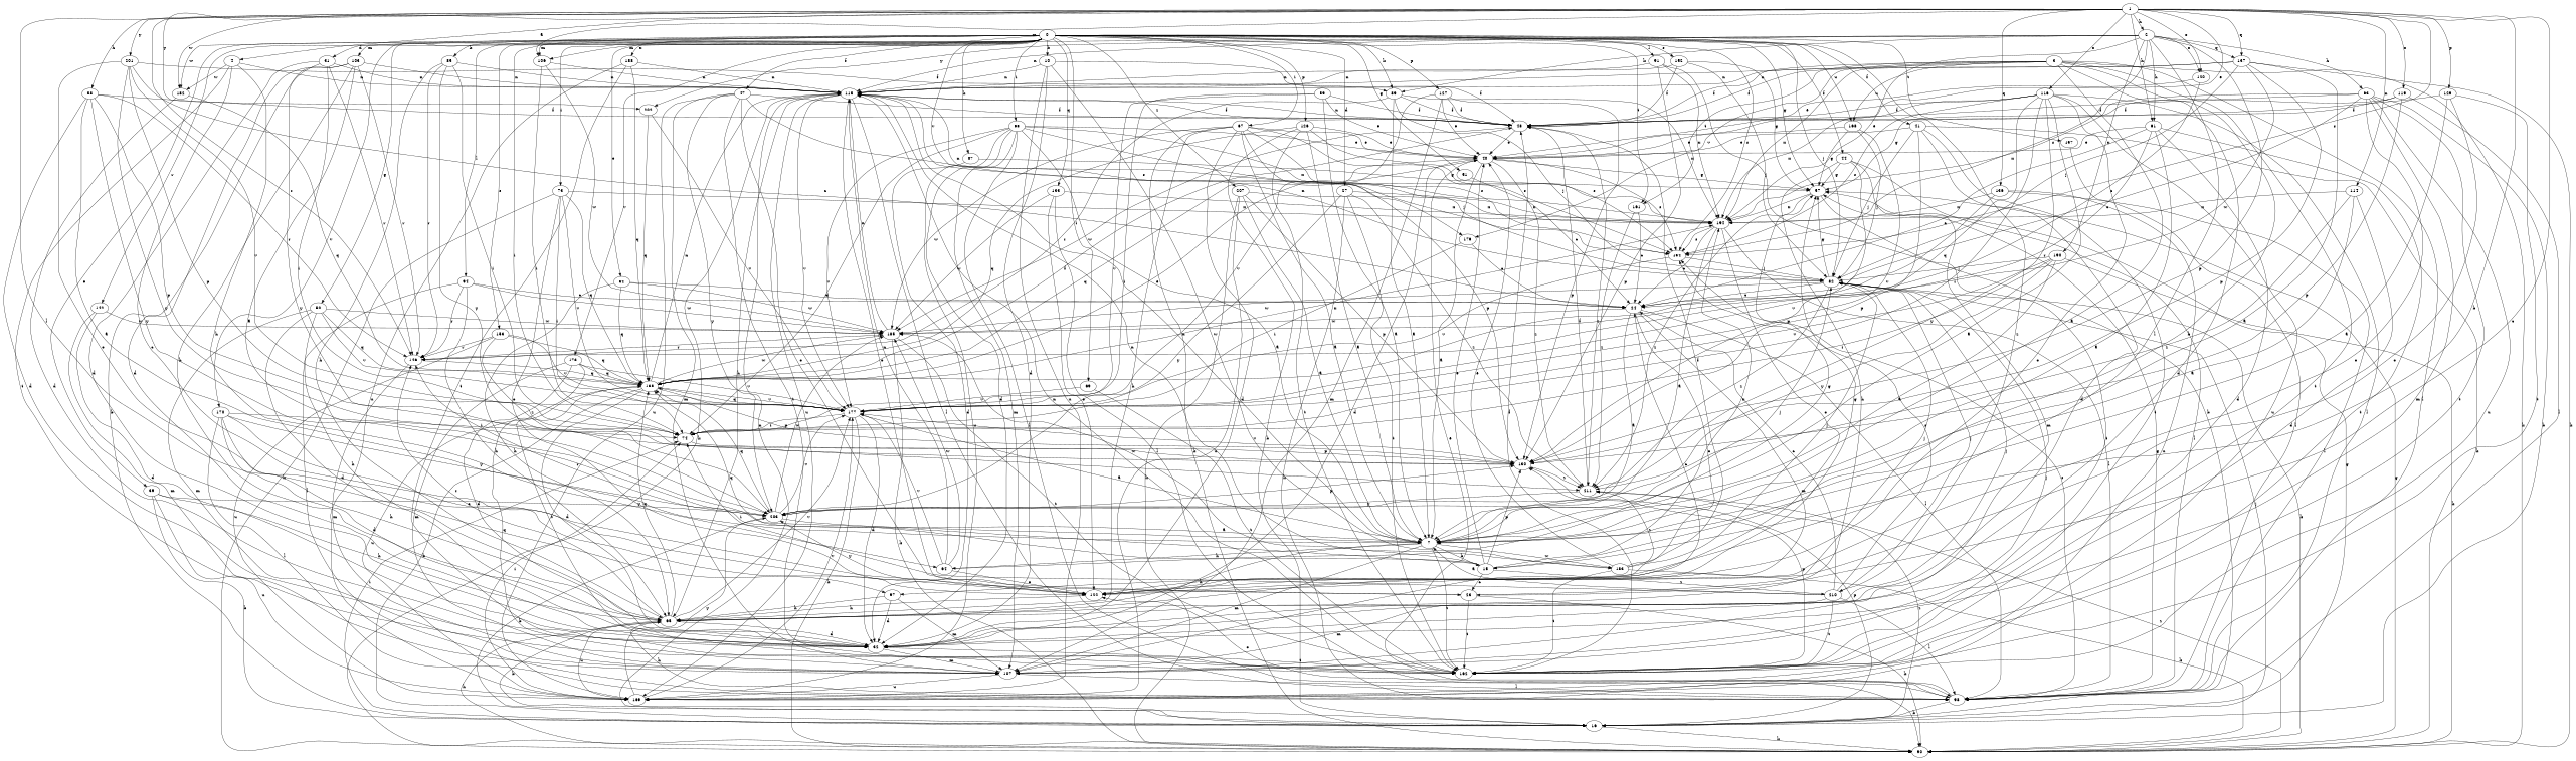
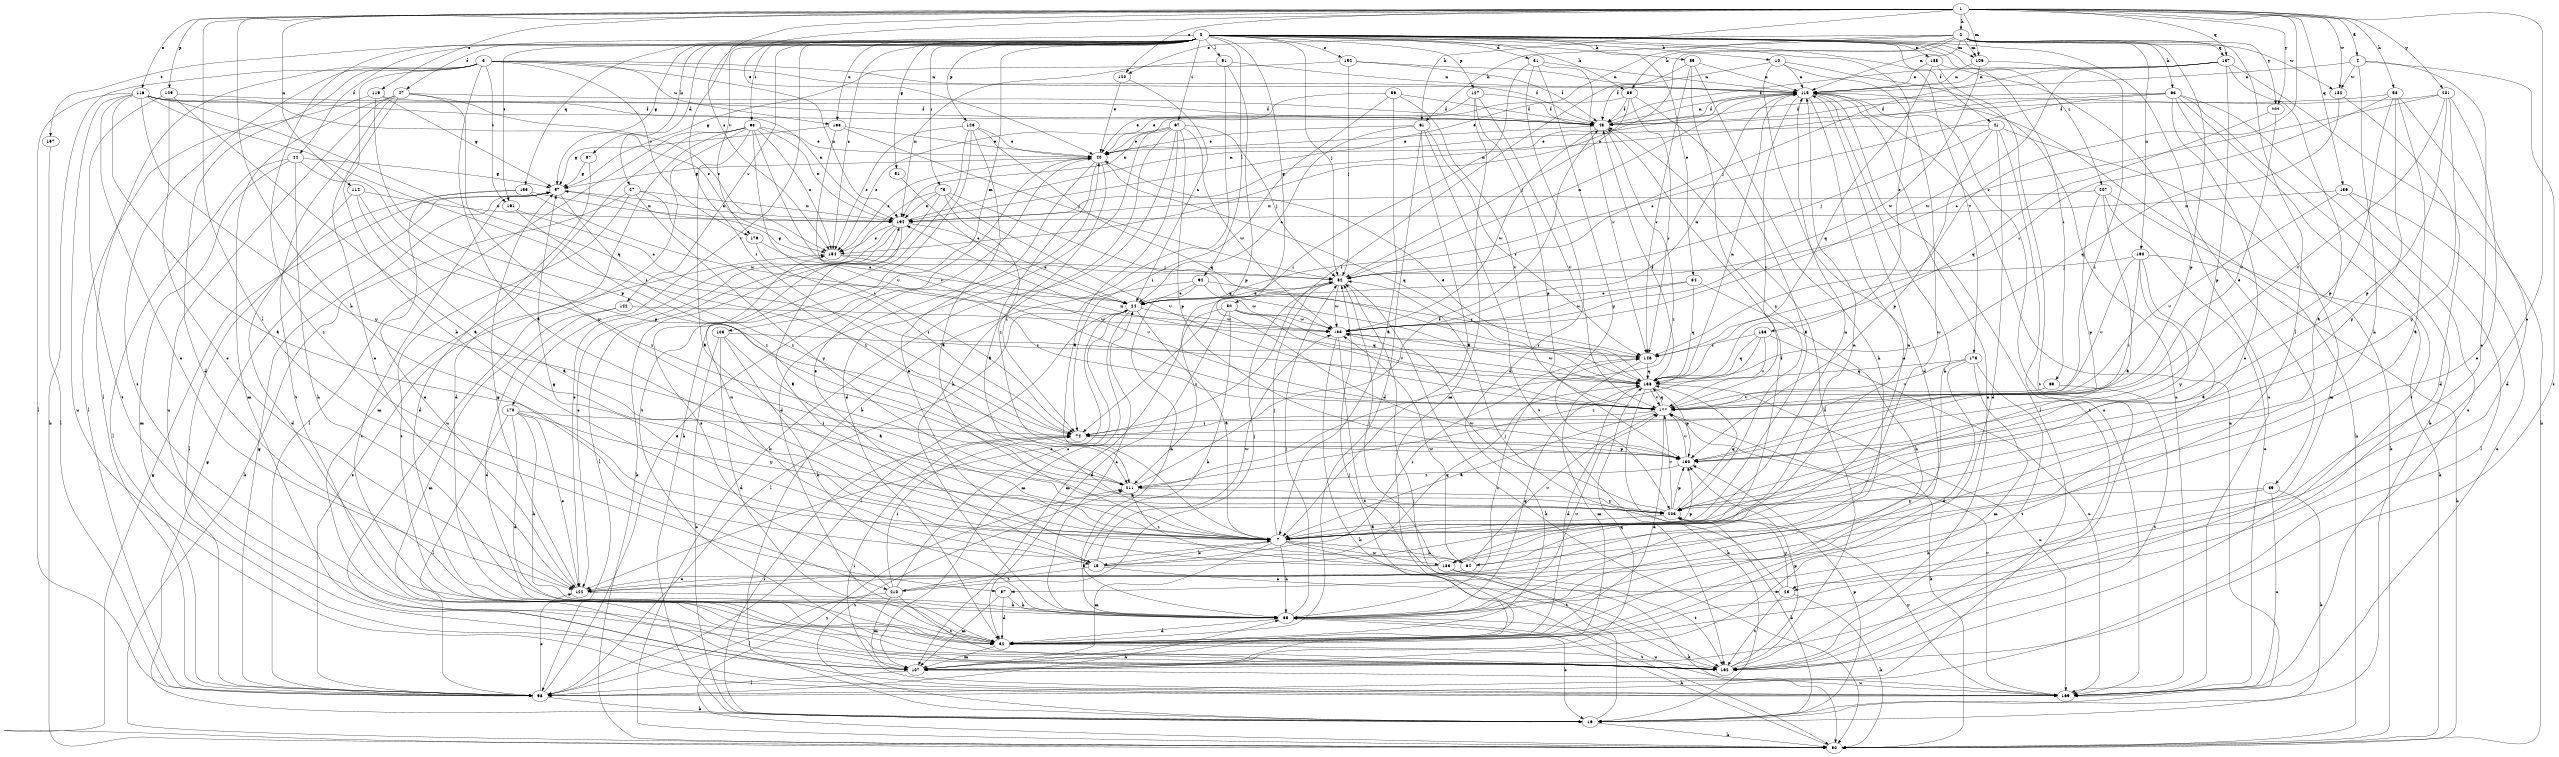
  strict digraph {
    0
    10
    27
    31
    34
    39
    41
    44
    47
    50
    51
    57
    67
    68
    69
    73
    74
    82
    85
    87
    89
    91
    94
    103
    106
    126
    127
    133
    142
    152
    153
    154
    157
    161
    168
    170
    173
    176
    182
    188
    207
    210
    115
    32
    48
    183
    169
    194
    90
    162
    211
    203
    146
    65
    138
    185
    24
    16
    40
    130
    98
    107
    122
    177
    7
    1
    4
    15
    23
    58
    61
    97
    114
    116
    119
    120
    129
    136
    137
    201
    202
    2
    64
    59
    63
    190
    3
    0 -> 10 [label=b]
    0 -> 27 [label=d]
    0 -> 31 [label=d]
    0 -> 34 [label=e]
    0 -> 39 [label=e]
    0 -> 41 [label=f]
    0 -> 44 [label=f]
    0 -> 47 [label=f]
    0 -> 50 [label=g]
    0 -> 51 [label=g]
    0 -> 57 [label=g]
    0 -> 67 [label=i]
    0 -> 68 [label=i]
    0 -> 69 [label=i]
    0 -> 73 [label=i]
    0 -> 74 [label=i]
    0 -> 82 [label=j]
    0 -> 85 [label=k]
    0 -> 87 [label=k]
    0 -> 89 [label=k]
    0 -> 91 [label=l]
    0 -> 94 [label=l]
    0 -> 103 [label=m]
    0 -> 106 [label=m]
    0 -> 126 [label=p]
    0 -> 127 [label=p]
    0 -> 133 [label=q]
    0 -> 142 [label=r]
    0 -> 152 [label=s]
    0 -> 153 [label=s]
    0 -> 154 [label=s]
    0 -> 157 [label=t]
    0 -> 161 [label=t]
    0 -> 168 [label=u]
    0 -> 170 [label=v]
    0 -> 173 [label=v]
    0 -> 176 [label=v]
    0 -> 182 [label=w]
    0 -> 188 [label=x]
    0 -> 207 [label=z]
    0 -> 210 [label=z]
    10 -> 115 [label=n]
    10 -> 32 [label=d]
    10 -> 48 [label=f]
    10 -> 183 [label=w]
    10 -> 169 [label=u]
    27 -> 194 [label=x]
    27 -> 90 [label=k]
    27 -> 162 [label=t]
    27 -> 211 [label=z]
    27 -> 203 [label=y]
    31 -> 74 [label=i]
    31 -> 115 [label=n]
    31 -> 32 [label=d]
    31 -> 203 [label=y]
    31 -> 146 [label=r]
    34 -> 65 [label=h]
    34 -> 138 [label=q]
    34 -> 185 [label=w]
    34 -> 24 [label=c]
    39 -> 169 [label=u]
    39 -> 203 [label=y]
    39 -> 65 [label=h]
    39 -> 16 [label=b]
    41 -> 82 [label=j]
    41 -> 32 [label=d]
    41 -> 90 [label=k]
    41 -> 162 [label=t]
    41 -> 40 [label=e]
    41 -> 130 [label=p]
    44 -> 57 [label=g]
    44 -> 65 [label=h]
    44 -> 130 [label=p]
    44 -> 98 [label=l]
    44 -> 107 [label=m]
    47 -> 154 [label=s]
    47 -> 48 [label=f]
    47 -> 169 [label=u]
    47 -> 162 [label=t]
    47 -> 203 [label=y]
    47 -> 107 [label=m]
    47 -> 122 [label=o]
    50 -> 32 [label=d]
    50 -> 65 [label=h]
    50 -> 138 [label=q]
    50 -> 185 [label=w]
    50 -> 107 [label=m]
    50 -> 177 [label=v]
    51 -> 24 [label=c]
    57 -> 194 [label=x]
    57 -> 162 [label=t]
    57 -> 211 [label=z]
    67 -> 82 [label=j]
    67 -> 154 [label=s]
    67 -> 32 [label=d]
    67 -> 90 [label=k]
    67 -> 65 [label=h]
    67 -> 185 [label=w]
    67 -> 40 [label=e]
    67 -> 130 [label=p]
    67 -> 7 [label=a]
    68 -> 74 [label=i]
    68 -> 154 [label=s]
    68 -> 32 [label=d]
    68 -> 169 [label=u]
    68 -> 194 [label=x]
    68 -> 40 [label=e]
    68 -> 98 [label=l]
    68 -> 107 [label=m]
    68 -> 177 [label=v]
    68 -> 7 [label=a]
    69 -> 162 [label=t]
    69 -> 177 [label=v]
    73 -> 74 [label=i]
    73 -> 194 [label=x]
    73 -> 90 [label=k]
    73 -> 138 [label=q]
    73 -> 122 [label=o]
    73 -> 177 [label=v]
    74 -> 130 [label=p]
    82 -> 57 [label=g]
    82 -> 115 [label=n]
    82 -> 90 [label=k]
    82 -> 211 [label=z]
    82 -> 185 [label=w]
    82 -> 24 [label=c]
    85 -> 74 [label=i]
    85 -> 115 [label=n]
    85 -> 203 [label=y]
    85 -> 146 [label=r]
    85 -> 65 [label=h]
    87 -> 57 [label=g]
    87 -> 32 [label=d]
    89 -> 82 [label=j]
    89 -> 48 [label=f]
    89 -> 194 [label=x]
    89 -> 146 [label=r]
    89 -> 7 [label=a]
    91 -> 115 [label=n]
    91 -> 194 [label=x]
    91 -> 16 [label=b]
    91 -> 130 [label=p]
    94 -> 146 [label=r]
    94 -> 65 [label=h]
    94 -> 185 [label=w]
    94 -> 24 [label=c]
    94 -> 98 [label=l]
-   103 -> 115 [label=n]
    103 -> 32 [label=d]
    103 -> 146 [label=r]
    103 -> 65 [label=h]
    103 -> 16 [label=b]
    103 -> 7 [label=a]
    106 -> 74 [label=i]
    106 -> 115 [label=n]
    106 -> 185 [label=w]
    126 -> 154 [label=s]
    126 -> 162 [label=t]
    126 -> 138 [label=q]
    126 -> 16 [label=b]
    126 -> 40 [label=e]
    126 -> 7 [label=a]
    127 -> 48 [label=f]
    127 -> 40 [label=e]
    127 -> 130 [label=p]
    127 -> 107 [label=m]
    127 -> 177 [label=v]
    133 -> 194 [label=x]
    133 -> 185 [label=w]
    133 -> 98 [label=l]
    133 -> 122 [label=o]
    142 -> 32 [label=d]
    142 -> 185 [label=w]
    142 -> 107 [label=m]
    152 -> 57 [label=g]
    152 -> 82 [label=j]
    152 -> 115 [label=n]
    152 -> 48 [label=f]
    153 -> 169 [label=u]
    153 -> 211 [label=z]
    153 -> 146 [label=r]
    153 -> 138 [label=q]
    153 -> 177 [label=v]
    154 -> 82 [label=j]
    154 -> 177 [label=v]
    157 -> 98 [label=l]
    161 -> 211 [label=z]
    161 -> 24 [label=c]
    168 -> 57 [label=g]
    168 -> 82 [label=j]
    168 -> 40 [label=e]
    168 -> 177 [label=v]
    170 -> 74 [label=i]
    170 -> 32 [label=d]
    170 -> 203 [label=y]
    170 -> 65 [label=h]
    170 -> 98 [label=l]
    170 -> 122 [label=o]
    173 -> 32 [label=d]
    173 -> 162 [label=t]
    173 -> 138 [label=q]
    173 -> 107 [label=m]
    173 -> 177 [label=v]
    176 -> 74 [label=i]
    176 -> 24 [label=c]
    182 -> 32 [label=d]
    182 -> 138 [label=q]
    188 -> 115 [label=n]
    188 -> 169 [label=u]
    188 -> 162 [label=t]
    188 -> 138 [label=q]
    207 -> 169 [label=u]
    207 -> 194 [label=x]
    207 -> 90 [label=k]
    207 -> 130 [label=p]
    207 -> 7 [label=a]
    210 -> 74 [label=i]
    210 -> 82 [label=j]
    210 -> 154 [label=s]
    210 -> 162 [label=t]
    210 -> 24 [label=c]
    210 -> 98 [label=l]
    210 -> 107 [label=m]
    210 -> 7 [label=a]
    115 -> 48 [label=f]
    115 -> 169 [label=u]
    115 -> 90 [label=k]
    115 -> 65 [label=h]
    115 -> 98 [label=l]
    115 -> 122 [label=o]
    115 -> 177 [label=v]
    32 -> 162 [label=t]
    32 -> 107 [label=m]
    48 -> 115 [label=n]
    48 -> 211 [label=z]
    48 -> 185 [label=w]
    48 -> 40 [label=e]
    183 -> 82 [label=j]
    183 -> 115 [label=n]
    183 -> 48 [label=f]
    183 -> 90 [label=k]
    183 -> 162 [label=t]
    183 -> 211 [label=z]
    183 -> 40 [label=e]
    169 -> 74 [label=i]
    169 -> 203 [label=y]
    169 -> 177 [label=v]
    194 -> 154 [label=s]
    194 -> 115 [label=n]
    194 -> 24 [label=c]
    194 -> 98 [label=l]
    194 -> 122 [label=o]
    194 -> 7 [label=a]
    90 -> 57 [label=g]
    90 -> 211 [label=z]
    90 -> 65 [label=h]
    162 -> 115 [label=n]
    162 -> 48 [label=f]
    162 -> 130 [label=p]
    211 -> 48 [label=f]
    211 -> 203 [label=y]
    203 -> 138 [label=q]
    203 -> 185 [label=w]
    203 -> 16 [label=b]
    203 -> 130 [label=p]
    203 -> 177 [label=v]
    203 -> 7 [label=a]
    146 -> 138 [label=q]
    146 -> 107 [label=m]
    65 -> 82 [label=j]
    65 -> 32 [label=d]
    65 -> 169 [label=u]
    65 -> 146 [label=r]
    65 -> 138 [label=q]
    65 -> 24 [label=c]
    65 -> 16 [label=b]
    65 -> 177 [label=v]
    138 -> 115 [label=n]
    138 -> 32 [label=d]
    138 -> 48 [label=f]
    138 -> 169 [label=u]
    138 -> 194 [label=x]
    138 -> 185 [label=w]
    138 -> 16 [label=b]
    138 -> 40 [label=e]
    138 -> 130 [label=p]
    138 -> 177 [label=v]
    185 -> 115 [label=n]
    185 -> 90 [label=k]
    185 -> 162 [label=t]
    185 -> 146 [label=r]
    24 -> 185 [label=w]
    24 -> 98 [label=l]
    24 -> 107 [label=m]
    24 -> 122 [label=o]
    24 -> 7 [label=a]
    16 -> 57 [label=g]
    16 -> 74 [label=i]
    16 -> 82 [label=j]
    16 -> 115 [label=n]
    16 -> 90 [label=k]
    16 -> 211 [label=z]
    16 -> 130 [label=p]
    40 -> 57 [label=g]
    40 -> 154 [label=s]
    40 -> 32 [label=d]
    40 -> 211 [label=z]
    40 -> 138 [label=q]
    40 -> 7 [label=a]
    130 -> 211 [label=z]
    130 -> 177 [label=v]
    98 -> 57 [label=g]
    98 -> 154 [label=s]
    98 -> 65 [label=h]
    98 -> 16 [label=b]
    98 -> 40 [label=e]
    98 -> 122 [label=o]
    107 -> 82 [label=j]
    107 -> 169 [label=u]
    107 -> 138 [label=q]
    107 -> 98 [label=l]
    122 -> 57 [label=g]
    122 -> 65 [label=h]
    177 -> 74 [label=i]
    177 -> 32 [label=d]
    177 -> 90 [label=k]
    177 -> 138 [label=q]
    177 -> 7 [label=a]
    7 -> 82 [label=j]
    7 -> 115 [label=n]
    7 -> 183 [label=w]
    7 -> 162 [label=t]
    7 -> 65 [label=h]
    7 -> 107 [label=m]
    7 -> 15 [label=b]
    7 -> 64 [label=h]
    1 -> 106 [label=m]
    1 -> 154 [label=s]
    1 -> 182 [label=w]
    1 -> 146 [label=r]
    1 -> 40 [label=e]
    1 -> 4 [label=a]
    1 -> 15 [label=b]
    1 -> 23 [label=c]
    1 -> 58 [label=h]
    1 -> 61 [label=h]
    1 -> 97 [label=l]
    1 -> 114 [label=n]
    1 -> 116 [label=o]
    1 -> 119 [label=o]
    1 -> 120 [label=o]
    1 -> 129 [label=p]
    1 -> 136 [label=q]
    1 -> 137 [label=q]
    1 -> 201 [label=y]
    1 -> 202 [label=y]
    1 -> 2 [label=h]
    4 -> 182 [label=w]
    4 -> 115 [label=n]
    4 -> 162 [label=t]
    4 -> 23 [label=c]
    4 -> 64 [label=h]
    15 -> 210 [label=z]
    15 -> 194 [label=x]
    15 -> 146 [label=r]
    15 -> 138 [label=q]
    15 -> 185 [label=w]
    15 -> 40 [label=e]
    15 -> 130 [label=p]
    15 -> 23 [label=c]
    23 -> 82 [label=j]
    23 -> 90 [label=k]
    23 -> 162 [label=t]
    23 -> 203 [label=y]
    58 -> 32 [label=d]
    58 -> 48 [label=f]
    58 -> 203 [label=y]
    58 -> 146 [label=r]
    58 -> 130 [label=p]
    58 -> 7 [label=a]
    61 -> 32 [label=d]
    61 -> 162 [label=t]
    61 -> 146 [label=r]
    61 -> 24 [label=c]
    61 -> 40 [label=e]
    61 -> 7 [label=a]
    97 -> 32 [label=d]
    97 -> 65 [label=h]
    97 -> 107 [label=m]
    114 -> 32 [label=d]
    114 -> 194 [label=x]
    114 -> 211 [label=z]
    114 -> 7 [label=a]
    116 -> 74 [label=i]
    116 -> 154 [label=s]
    116 -> 48 [label=f]
    116 -> 169 [label=u]
    116 -> 194 [label=x]
    116 -> 203 [label=y]
    116 -> 138 [label=q]
    116 -> 98 [label=l]
    116 -> 122 [label=o]
    116 -> 7 [label=a]
    119 -> 57 [label=g]
    119 -> 48 [label=f]
    119 -> 130 [label=p]
    119 -> 98 [label=l]
    120 -> 24 [label=c]
    120 -> 40 [label=e]
    129 -> 48 [label=f]
    129 -> 162 [label=t]
    129 -> 122 [label=o]
    129 -> 7 [label=a]
    136 -> 169 [label=u]
    136 -> 194 [label=x]
    136 -> 98 [label=l]
    136 -> 177 [label=v]
    137 -> 82 [label=j]
    137 -> 115 [label=n]
    137 -> 48 [label=f]
    137 -> 90 [label=k]
    137 -> 185 [label=w]
    137 -> 130 [label=p]
    137 -> 7 [label=a]
-   201 -> 89 [label=f]
+   201 -> 48 [label=f]
    201 -> 203 [label=y]
    201 -> 24 [label=c]
    201 -> 130 [label=p]
    201 -> 122 [label=o]
    201 -> 177 [label=v]
    202 -> 138 [label=q]
    202 -> 177 [label=v]
    2 -> 89 [label=k]
    2 -> 106 [label=m]
    2 -> 154 [label=s]
    2 -> 115 [label=n]
    2 -> 194 [label=e]
    2 -> 130 [label=p]
    2 -> 61 [label=h]
    2 -> 97 [label=l]
    2 -> 120 [label=o]
    2 -> 137 [label=q]
    2 -> 202 [label=y]
    2 -> 63 [label=h]
    2 -> 190 [label=x]
    64 -> 57 [label=g]
    64 -> 115 [label=n]
    64 -> 185 [label=w]
    64 -> 122 [label=o]
    64 -> 177 [label=v]
    59 -> 74 [label=i]
    59 -> 48 [label=f]
    59 -> 40 [label=e]
    59 -> 177 [label=v]
    59 -> 7 [label=a]
    63 -> 48 [label=f]
    63 -> 169 [label=u]
    63 -> 194 [label=x]
    63 -> 162 [label=t]
    63 -> 24 [label=c]
    63 -> 16 [label=b]
    63 -> 107 [label=m]
    63 -> 122 [label=o]
    190 -> 74 [label=i]
    190 -> 82 [label=j]
    190 -> 90 [label=k]
    190 -> 203 [label=y]
    190 -> 177 [label=v]
    190 -> 7 [label=a]
    3 -> 161 [label=t]
    3 -> 168 [label=u]
    3 -> 176 [label=v]
    3 -> 115 [label=n]
    3 -> 32 [label=d]
    3 -> 48 [label=f]
    3 -> 194 [label=x]
    3 -> 90 [label=k]
    3 -> 162 [label=t]
    3 -> 98 [label=l]
    3 -> 7 [label=a]
    3 -> 15 [label=b]
  }
